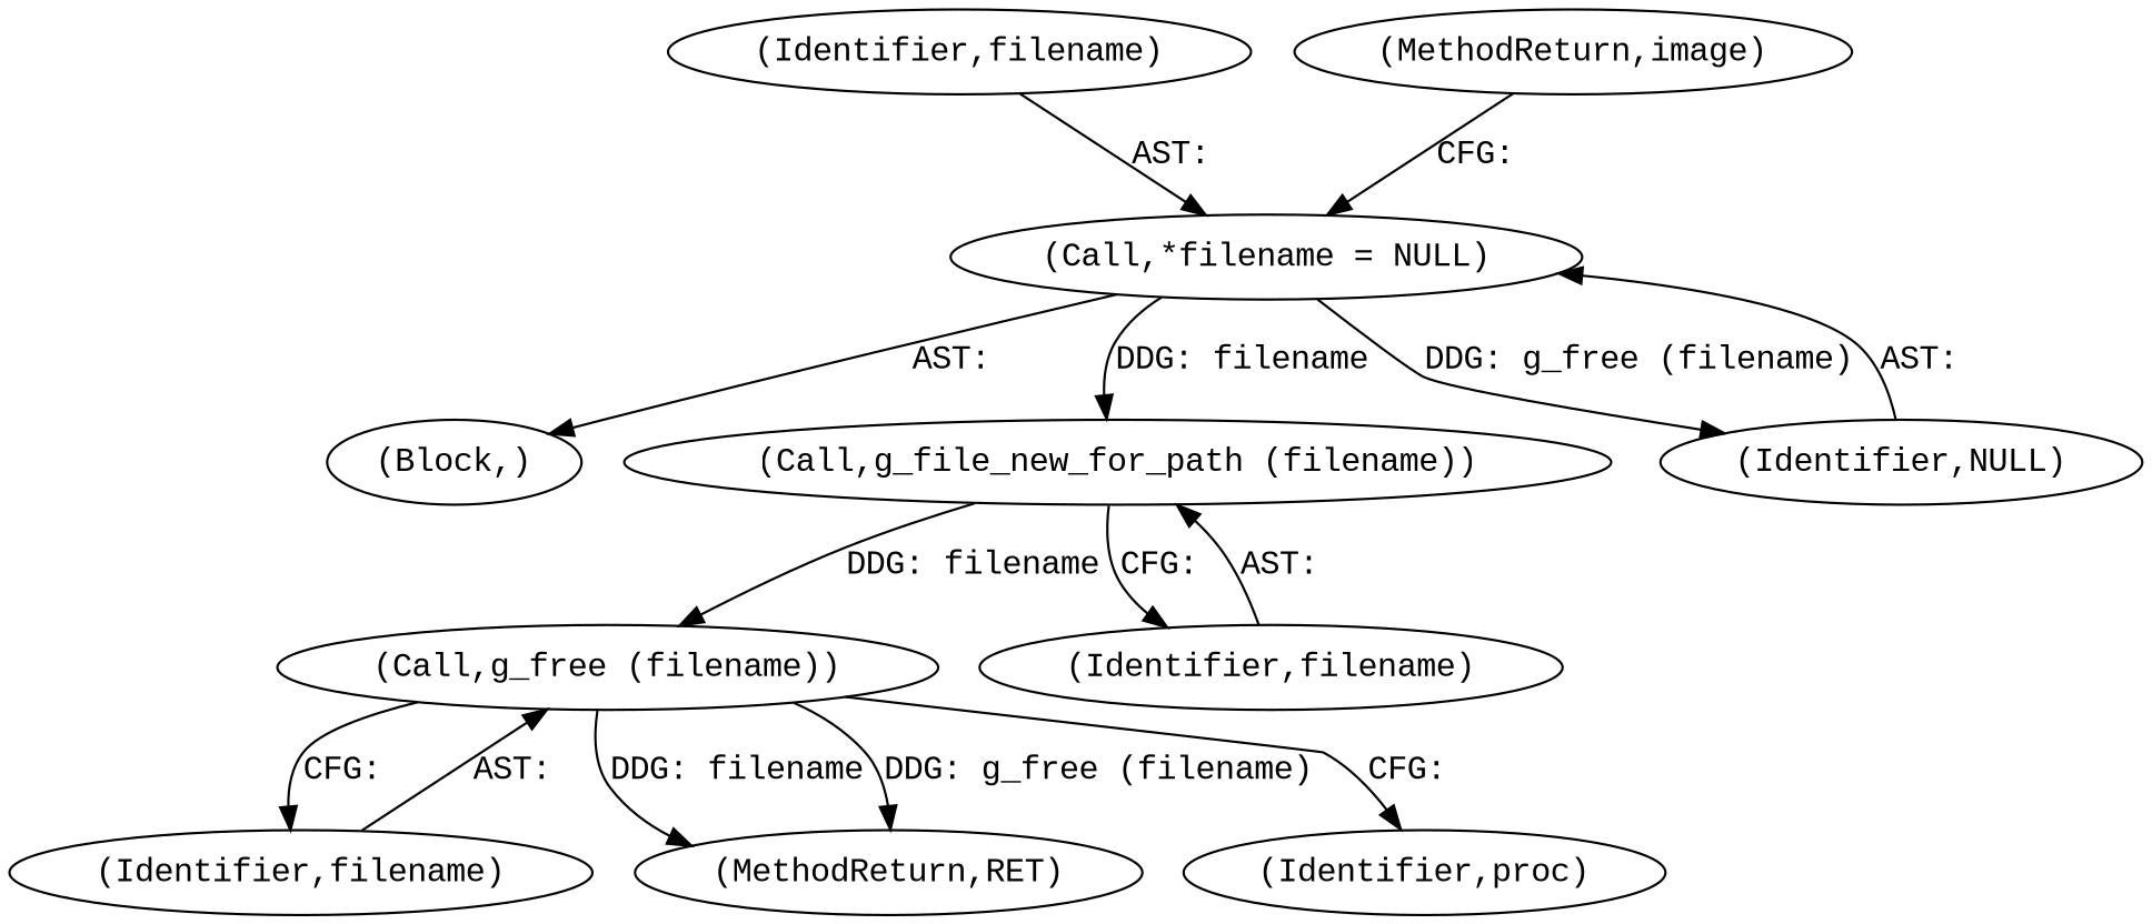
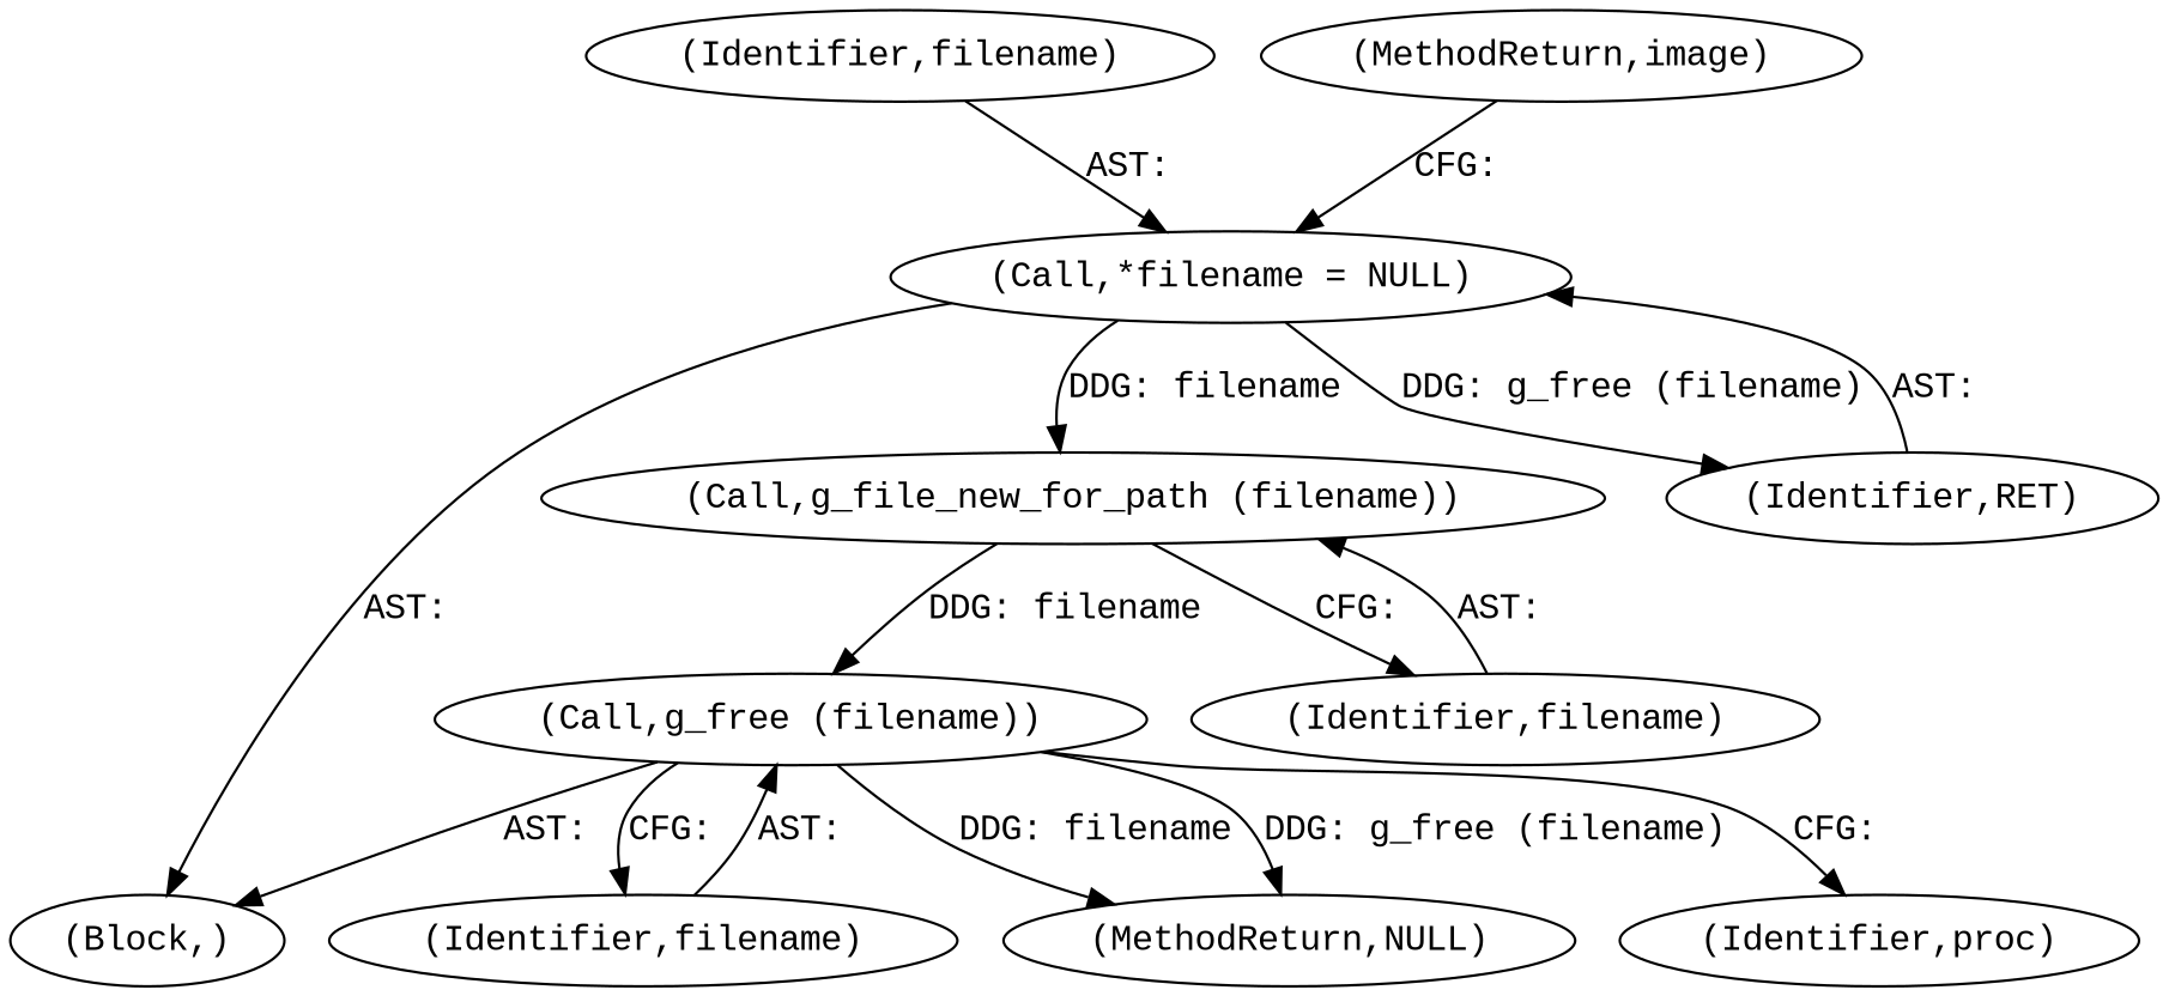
  digraph {
    fontname="Liberation Mono"
    node [fontname="Liberation Mono"]
    edge [fontname="Liberation Mono"]
    n1 [label="(Call,g_free (filename))"]
    n2 [label="(Identifier,filename)"]
    n3 [label="(Block,)"]
-   n4 [label="(MethodReturn,RET)"]
+   n4 [label="(MethodReturn,NULL)"]
    n5 [label="(Identifier,proc)"]
    n6 [label="(Call,g_file_new_for_path (filename))"]
    n7 [label="(Identifier,filename)"]
    n8 [label="(Call,*filename = NULL)"]
-   n9 [label="(Identifier,NULL)"]
+   n9 [label="(Identifier,RET)"]
    n10 [label="(Identifier,filename)"]
    n11 [label="(MethodReturn,image)"]
    n1 -> n2 [label="CFG: "]
+   n1 -> n3 [label="AST: "]
    n1 -> n4 [label="DDG: filename"]
    n1 -> n4 [label="DDG: g_free (filename)"]
    n1 -> n5 [label="CFG: "]
    n2 -> n1 [label="AST: "]
    n6 -> n1 [label="DDG: filename"]
    n6 -> n7 [label="CFG: "]
    n7 -> n6 [label="AST: "]
    n8 -> n3 [label="AST: "]
    n8 -> n6 [label="DDG: filename"]
    n8 -> n9 [label="DDG: g_free (filename)"]
    n9 -> n8 [label="AST: "]
    n10 -> n8 [label="AST: "]
    n11 -> n8 [label="CFG: "]
  }
